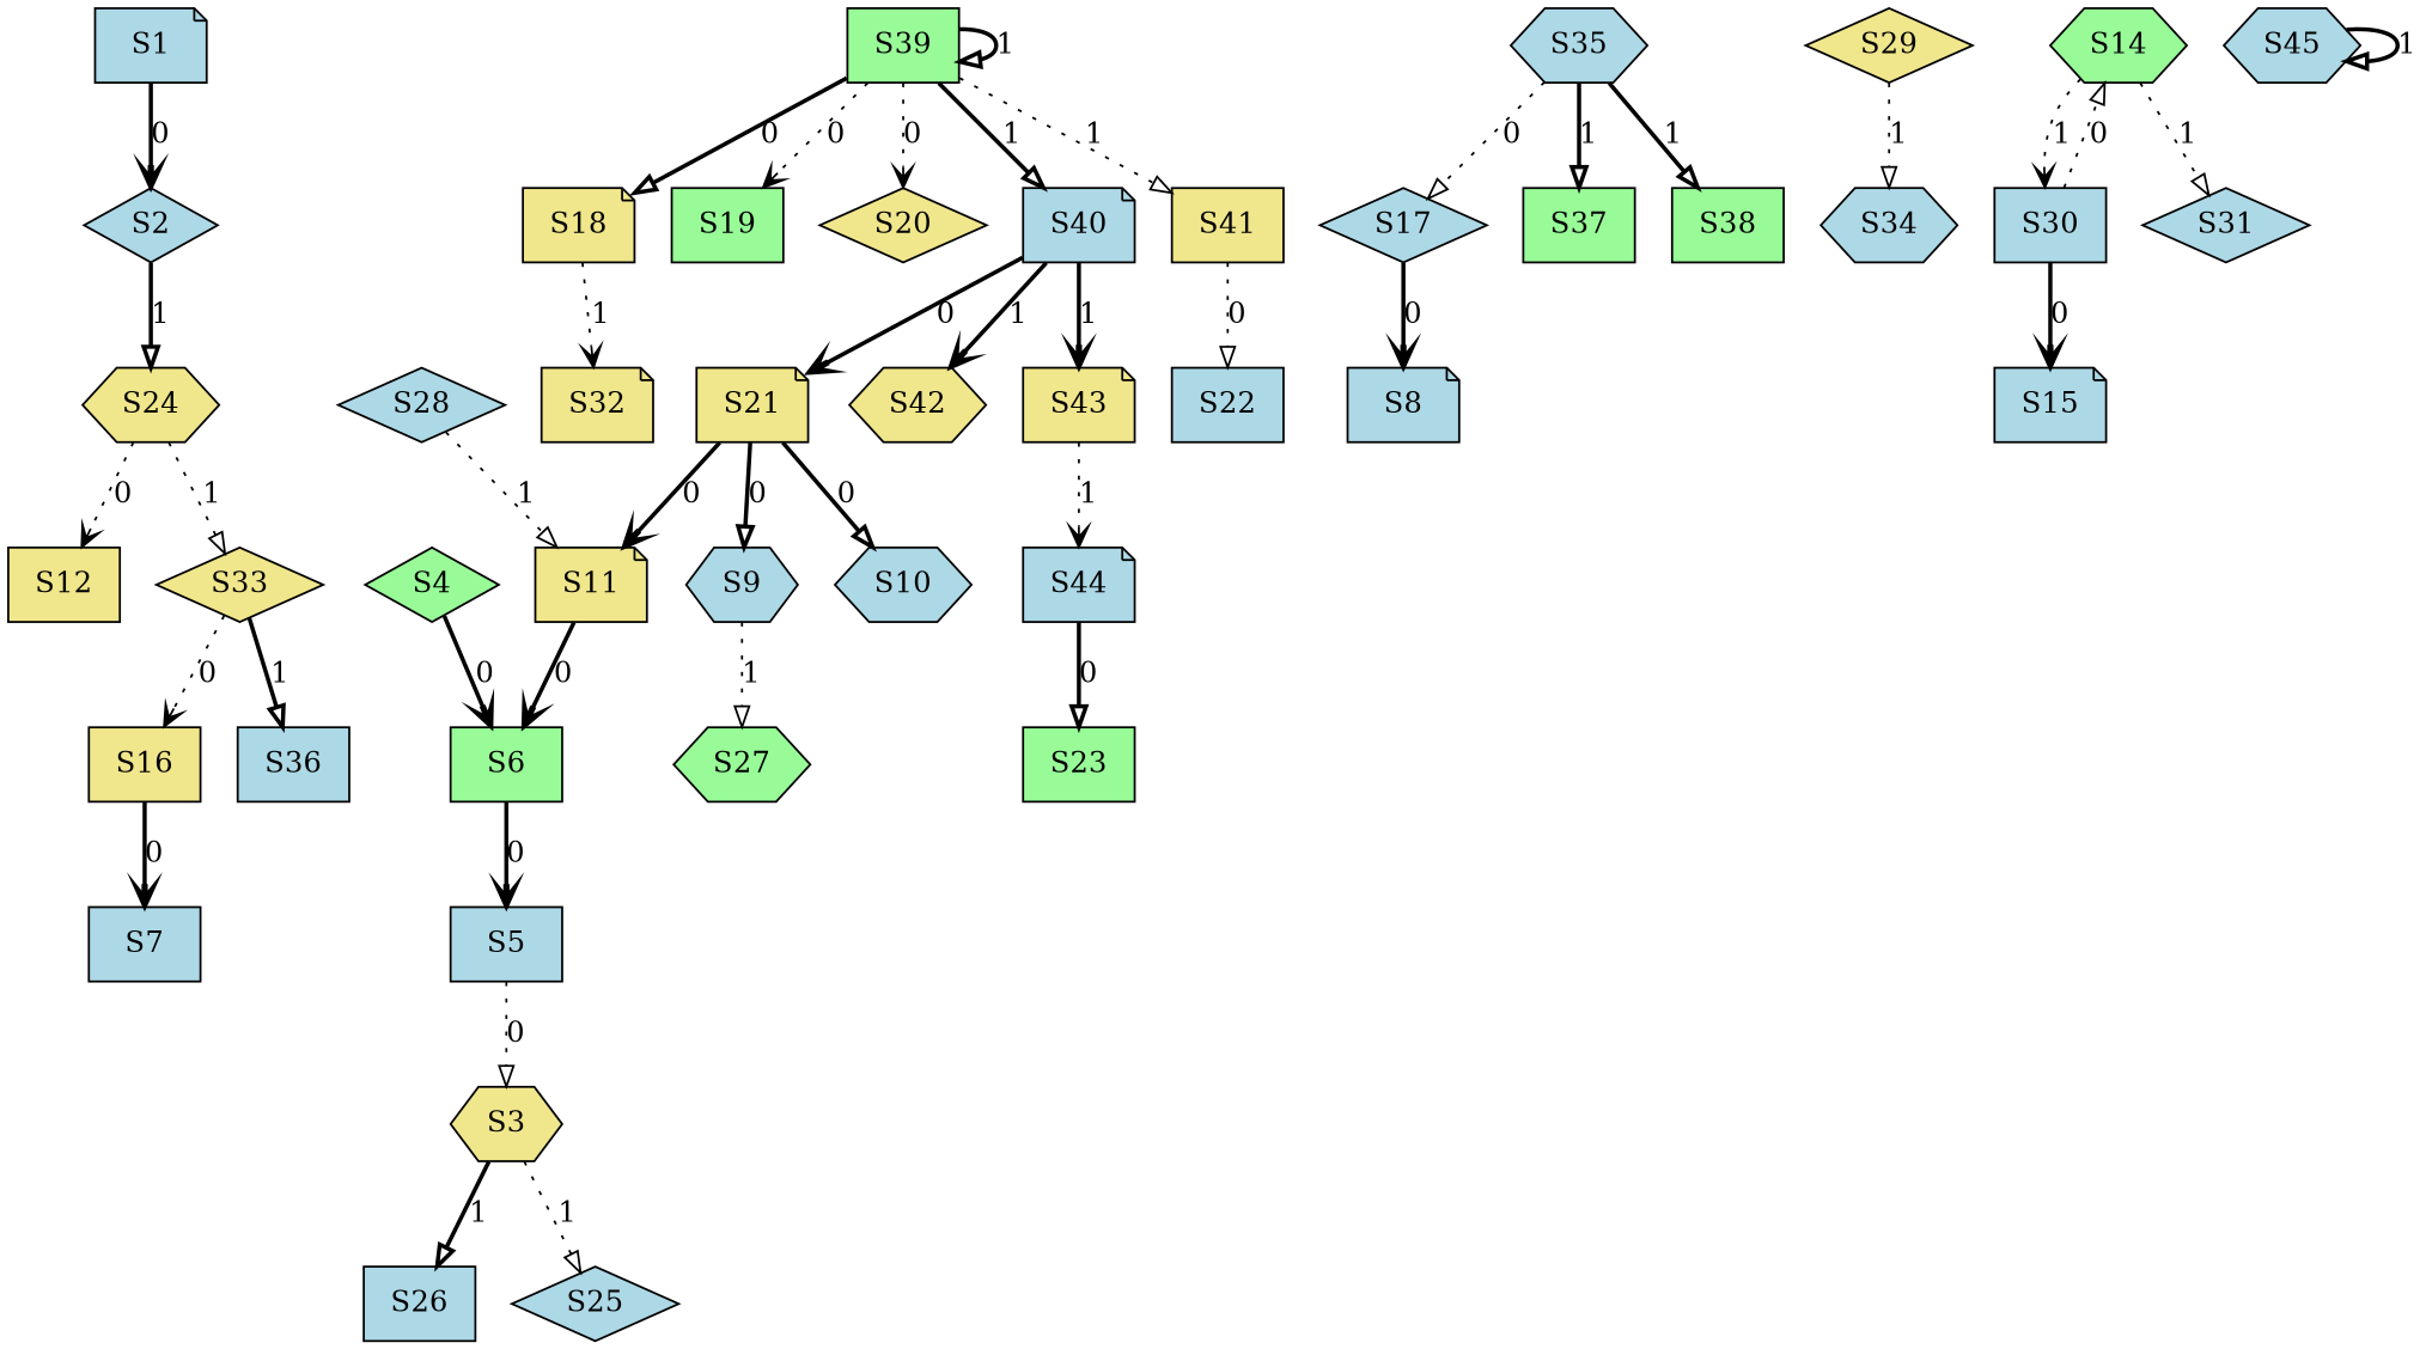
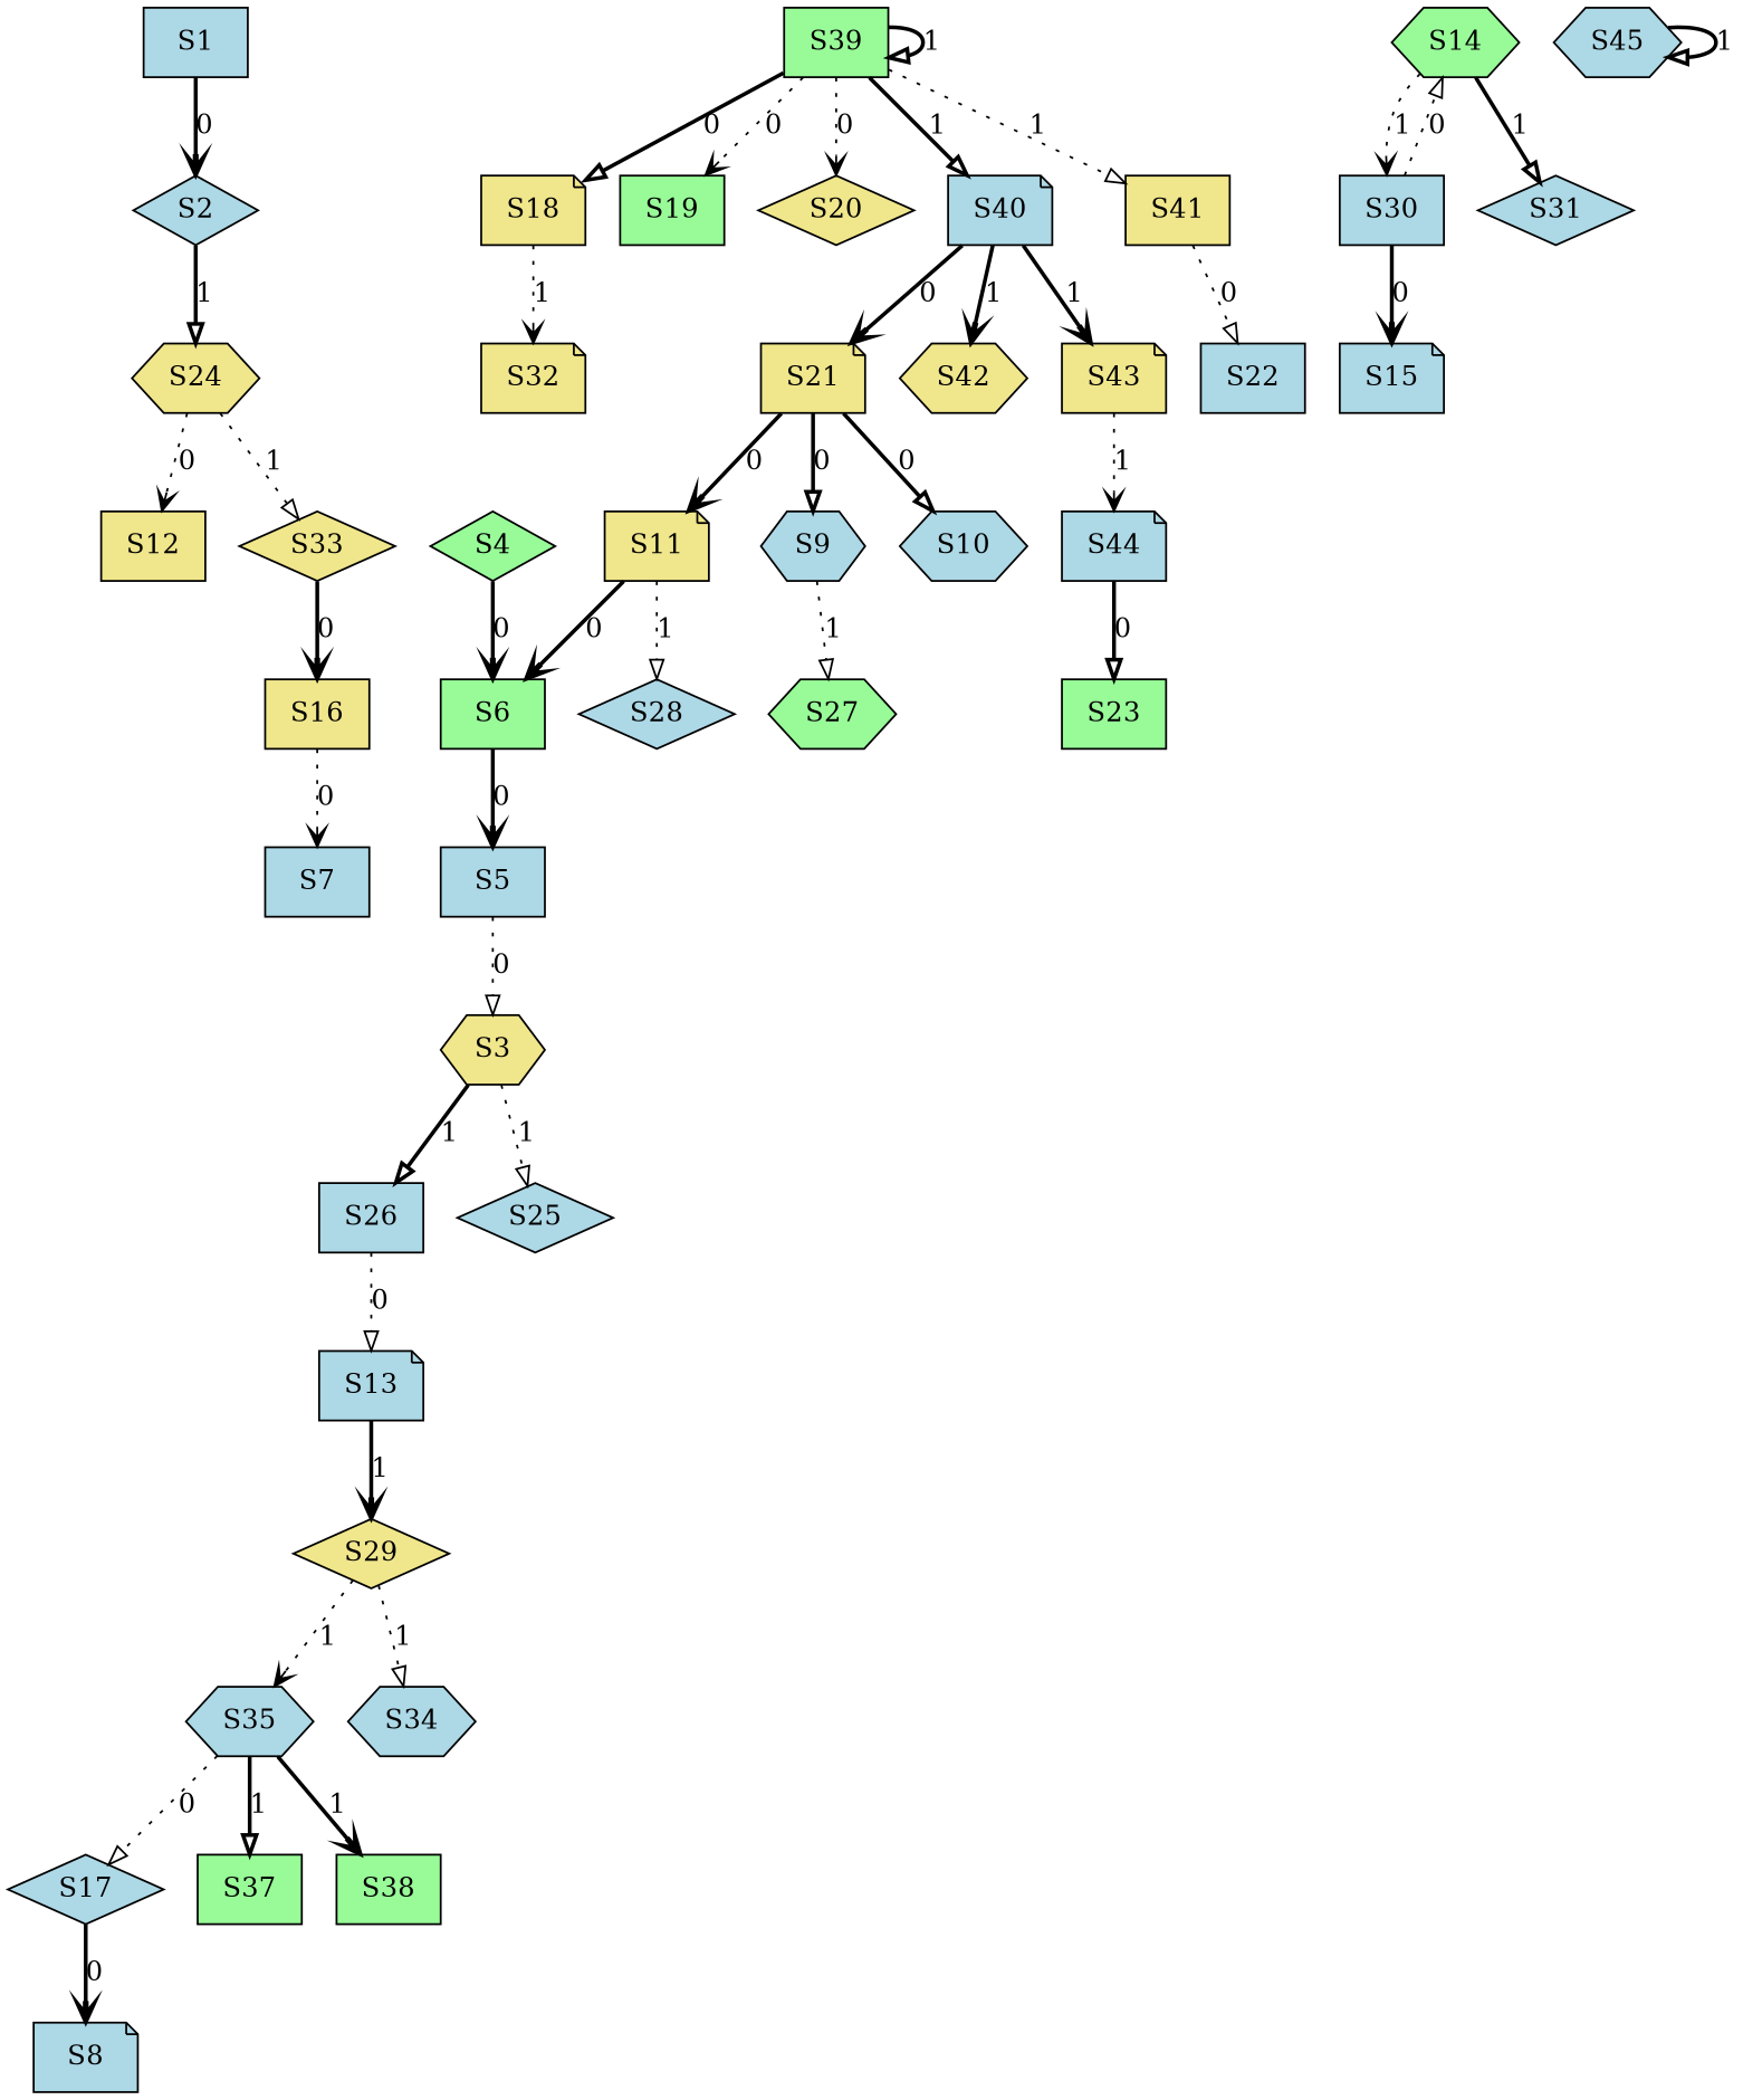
  strict digraph {
    node [fillcolor=lightblue shape=box style=filled]
    edge [arrowhead=onormal style=bold]
    S2 [shape=diamond]
-   S1 [shape=note]
+   S1
    S24 [fillcolor=khaki shape=hexagon]
    S12 [fillcolor=khaki]
    S33 [fillcolor=khaki shape=diamond]
    S3 [fillcolor=khaki shape=hexagon]
    S5
    S26
    S25 [shape=diamond]
+   S13 [shape=note]
    S6 [fillcolor=palegreen]
    S4 [fillcolor=palegreen shape=diamond]
    S11 [fillcolor=khaki shape=note]
    S28 [shape=diamond]
    S16 [fillcolor=khaki]
    S7
    S17 [shape=diamond]
    S8 [shape=note]
    S21 [fillcolor=khaki shape=note]
    S9 [shape=hexagon]
    S10 [shape=hexagon]
    S27 [fillcolor=palegreen shape=hexagon]
-   S36
    S29 [fillcolor=khaki shape=diamond]
    S35 [shape=hexagon]
    S34 [shape=hexagon]
    S14 [fillcolor=palegreen shape=hexagon]
    S30
    S15 [shape=note]
    S31 [shape=diamond]
    S37 [fillcolor=palegreen]
    S38 [fillcolor=palegreen]
    S39 [fillcolor=palegreen]
    S18 [fillcolor=khaki shape=note]
    S19 [fillcolor=palegreen]
    S20 [fillcolor=khaki shape=diamond]
    S40 [shape=note]
    S41 [fillcolor=khaki]
    S32 [fillcolor=khaki shape=note]
    S42 [fillcolor=khaki shape=hexagon]
    S43 [fillcolor=khaki shape=note]
    S22
    S44 [shape=note]
    S23 [fillcolor=palegreen]
    S45 [shape=hexagon]
    S2 -> S24 [label=1]
    S1 -> S2 [arrowhead=vee label=0]
    S24 -> S12 [arrowhead=vee label=0 style=dotted]
    S24 -> S33 [label=1 style=dotted]
-   S33 -> S16 [arrowhead=vee label=0 style=dotted]
-   S33 -> S36 [label=1]
+   S33 -> S16 [arrowhead=vee label=0]
    S3 -> S26 [label=1]
    S3 -> S25 [label=1 style=dotted]
    S5 -> S3 [label=0 style=dotted]
+   S26 -> S13 [label=0 style=dotted]
+   S13 -> S29 [arrowhead=vee label=1]
    S6 -> S5 [arrowhead=vee label=0]
    S4 -> S6 [arrowhead=vee label=0]
    S11 -> S6 [arrowhead=vee label=0]
-   S28 -> S11 [label=1 style=dotted]
-   S16 -> S7 [arrowhead=vee label=0]
+   S11 -> S28 [label=1 style=dotted]
+   S16 -> S7 [arrowhead=vee label=0 style=dotted]
    S17 -> S8 [arrowhead=vee label=0]
    S21 -> S11 [arrowhead=vee label=0]
    S21 -> S9 [label=0]
    S21 -> S10 [label=0]
    S9 -> S27 [label=1 style=dotted]
+   S29 -> S35 [arrowhead=vee label=1 style=dotted]
    S29 -> S34 [label=1 style=dotted]
    S35 -> S17 [label=0 style=dotted]
    S35 -> S37 [label=1]
-   S35 -> S38 [label=1]
+   S35 -> S38 [arrowhead=vee label=1]
    S14 -> S30 [arrowhead=vee label=1 style=dotted]
-   S14 -> S31 [label=1 style=dotted]
+   S14 -> S31 [label=1]
    S30 -> S14 [label=0 style=dotted]
    S30 -> S15 [arrowhead=vee label=0]
    S39 -> S39 [label=1]
    S39 -> S18 [label=0]
    S39 -> S19 [arrowhead=vee label=0 style=dotted]
    S39 -> S20 [arrowhead=vee label=0 style=dotted]
    S39 -> S40 [label=1]
    S39 -> S41 [label=1 style=dotted]
    S18 -> S32 [arrowhead=vee label=1 style=dotted]
    S40 -> S21 [arrowhead=vee label=0]
    S40 -> S42 [arrowhead=vee label=1]
    S40 -> S43 [arrowhead=vee label=1]
    S41 -> S22 [label=0 style=dotted]
    S43 -> S44 [arrowhead=vee label=1 style=dotted]
    S44 -> S23 [label=0]
    S45 -> S45 [label=1]
  }
